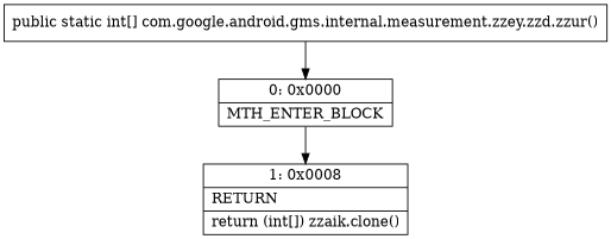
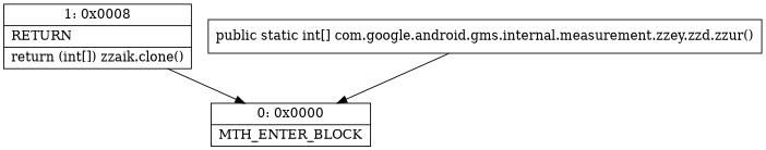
  digraph {
    node [shape=record]
    n1 [label="{0\:\ 0x0000|MTH_ENTER_BLOCK\l}"]
    n2 [label="{1\:\ 0x0008|RETURN\l|return (int[]) zzaik.clone()\l}"]
    n3 [label="{public static int[] com.google.android.gms.internal.measurement.zzey.zzd.zzur() }"]
-   n1 -> n2
+   n2 -> n1
    n3 -> n1
  }
